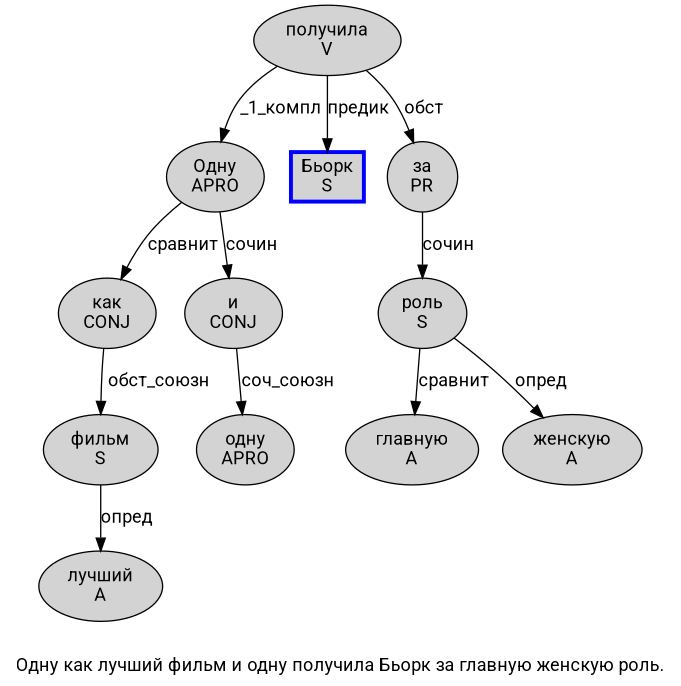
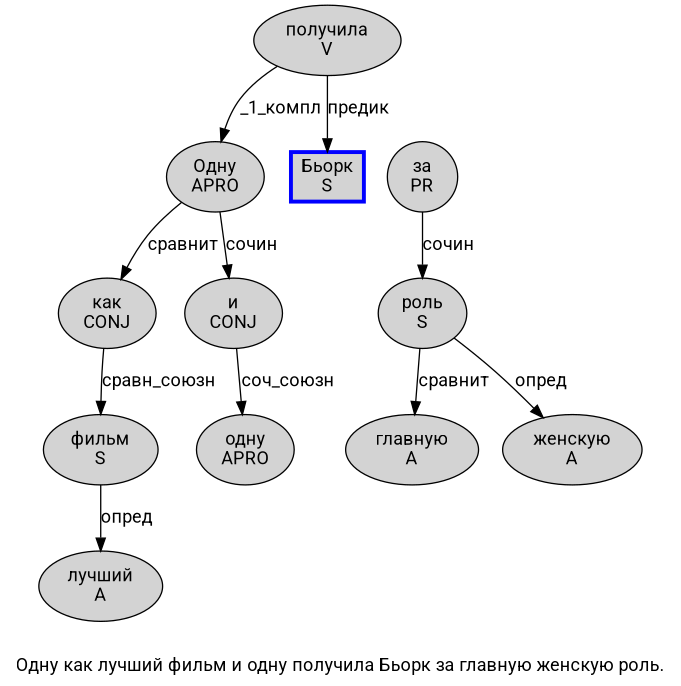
  digraph {
    fontname=Roboto
    label="Одну как лучший фильм и одну получила Бьорк за главную женскую роль."
    node [fillcolor=lightgray fontname=Roboto penwidth=1 shape=ellipse style=filled]
    edge [fontname=Roboto]
    n1 [label="Одну\nAPRO"]
    n2 [label="как\nCONJ"]
    n3 [label="и\nCONJ"]
    n4 [label="фильм\nS"]
    n5 [label="одну\nAPRO"]
    n6 [label="лучший\nA"]
    n7 [label="получила\nV"]
    n8 [color=blue label="Бьорк\nS" penwidth=3 shape=box]
    n9 [label="за\nPR"]
    n10 [label="роль\nS"]
    n11 [label="главную\nA"]
    n12 [label="женскую\nA"]
    n1 -> n2 [label="сравнит"]
    n1 -> n3 [label="сочин"]
-   n2 -> n4 [label="обст_союзн"]
+   n2 -> n4 [label="сравн_союзн"]
    n3 -> n5 [label="соч_союзн"]
    n4 -> n6 [label="опред"]
    n7 -> n1 [label="_1_компл"]
    n7 -> n8 [label="предик"]
-   n7 -> n9 [label="обст"]
    n9 -> n10 [label="сочин"]
    n10 -> n11 [label="сравнит"]
    n10 -> n12 [label="опред"]
  }
